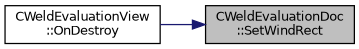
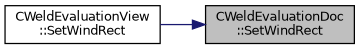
  digraph {
    rankdir=RL
    node [color=black fontname=Helvetica fontsize=10 shape=record style=filled]
    n1 [fillcolor=grey75 fontcolor=black height=0.2 label="CWeldEvaluationDoc\l::SetWindRect" width=0.4]
-   n2 [fillcolor=white height=0.2 label="CWeldEvaluationView\l::OnDestroy" width=0.4]
+   n2 [fillcolor=white height=0.2 label="CWeldEvaluationView\l::SetWindRect" width=0.4]
    n1 -> n2 [color=midnightblue dir=back fontname=Helvetica fontsize=10 labelfontname=Helvetica labelfontsize=10 style=solid]
  }
